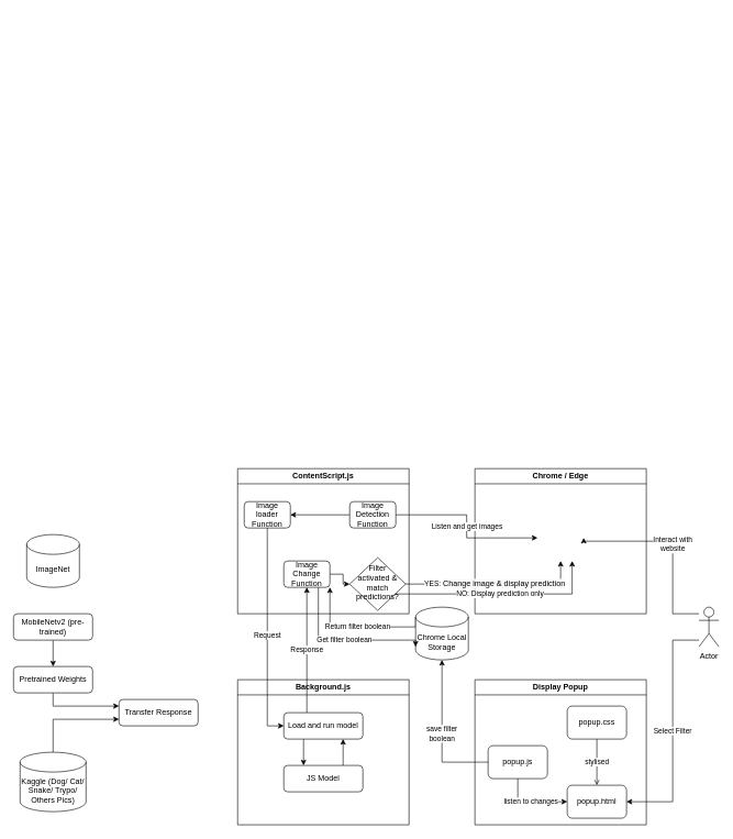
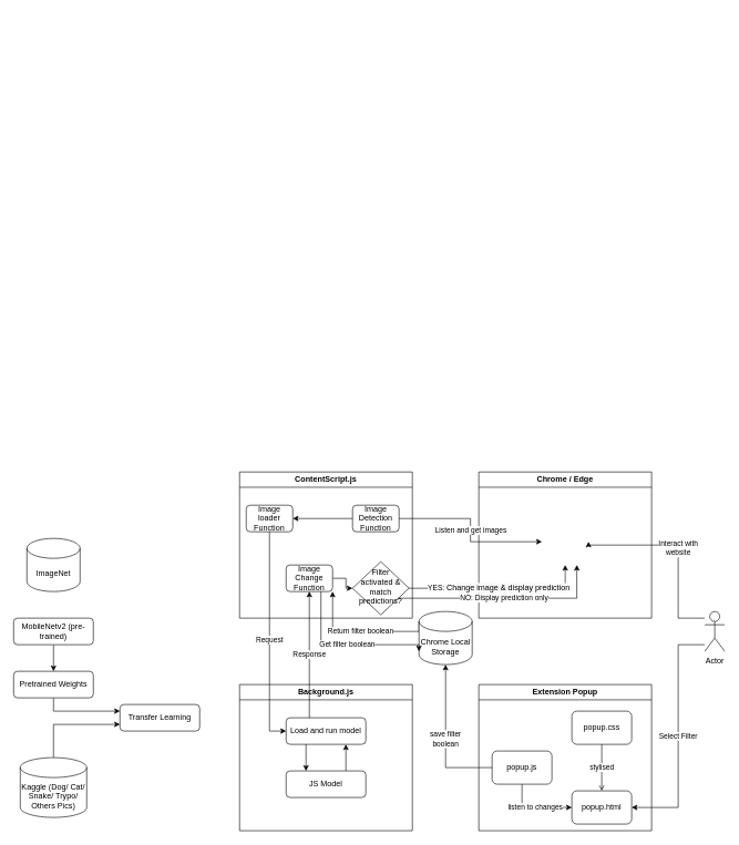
  <mxCell id="0" />
  <mxCell id="1" parent="0" />
  <mxCell id="2" style="edgeStyle=orthogonalEdgeStyle;rounded=0;orthogonalLoop=1;jettySize=auto;html=1;entryX=0.5;entryY=0;entryDx=0;entryDy=0;" parent="1" edge="1"><mxGeometry relative="1" as="geometry"><mxPoint x="310" y="20" as="targetPoint" /></mxGeometry></mxCell>
  <mxCell id="3" style="edgeStyle=orthogonalEdgeStyle;rounded=0;orthogonalLoop=1;jettySize=auto;html=1;entryX=0;entryY=0.75;entryDx=0;entryDy=0;strokeColor=#000000;exitX=0.5;exitY=0;exitDx=0;exitDy=0;exitPerimeter=0;" edge="1" parent="1" source="4" target="8"><mxGeometry relative="1" as="geometry"><mxPoint x="180" y="1090" as="targetPoint" /></mxGeometry></mxCell>
  <mxCell id="4" value="Kaggle (Dog/ Cat/ Snake/ Trypo/ Others Pics)" style="shape=cylinder3;whiteSpace=wrap;html=1;boundedLbl=1;backgroundOutline=1;size=15;" vertex="1" parent="1"><mxGeometry x="30" y="1140" width="100" height="90" as="geometry" /></mxCell>
  <mxCell id="5" style="edgeStyle=orthogonalEdgeStyle;rounded=0;orthogonalLoop=1;jettySize=auto;html=1;entryX=0.5;entryY=0;entryDx=0;entryDy=0;strokeColor=#000000;" edge="1" parent="1" source="6" target="10"><mxGeometry relative="1" as="geometry" /></mxCell>
  <mxCell id="6" value="MobileNetv2 (pre-trained)" style="rounded=1;whiteSpace=wrap;html=1;fontSize=12;glass=0;strokeWidth=1;shadow=0;" vertex="1" parent="1"><mxGeometry x="20" y="930" width="120" height="40" as="geometry" /></mxCell>
  <mxCell id="7" value="ImageNet" style="shape=cylinder3;whiteSpace=wrap;html=1;boundedLbl=1;backgroundOutline=1;size=15;" vertex="1" parent="1"><mxGeometry x="40" y="810" width="80" height="80" as="geometry" /></mxCell>
- <mxCell id="8" value="Transfer Response" style="rounded=1;whiteSpace=wrap;html=1;fontSize=12;glass=0;strokeWidth=1;shadow=0;" vertex="1" parent="1"><mxGeometry x="180" y="1060" width="120" height="40" as="geometry" /></mxCell>
+ <mxCell id="8" value="Transfer Learning" style="rounded=1;whiteSpace=wrap;html=1;fontSize=12;glass=0;strokeWidth=1;shadow=0;" vertex="1" parent="1"><mxGeometry x="180" y="1060" width="120" height="40" as="geometry" /></mxCell>
  <mxCell id="9" style="edgeStyle=orthogonalEdgeStyle;rounded=0;orthogonalLoop=1;jettySize=auto;html=1;entryX=0;entryY=0.25;entryDx=0;entryDy=0;strokeColor=#000000;exitX=0.5;exitY=1;exitDx=0;exitDy=0;" edge="1" parent="1" source="10" target="8"><mxGeometry relative="1" as="geometry" /></mxCell>
  <mxCell id="10" value="Pretrained Weights" style="rounded=1;whiteSpace=wrap;html=1;fontSize=12;glass=0;strokeWidth=1;shadow=0;" vertex="1" parent="1"><mxGeometry x="20" y="1010" width="120" height="40" as="geometry" /></mxCell>
  <mxCell id="11" value="ContentScript.js" style="swimlane;whiteSpace=wrap;html=1;" vertex="1" parent="1"><mxGeometry x="360" y="710" width="260" height="220" as="geometry" /></mxCell>
  <mxCell id="12" style="edgeStyle=orthogonalEdgeStyle;rounded=0;orthogonalLoop=1;jettySize=auto;html=1;entryX=1;entryY=0.5;entryDx=0;entryDy=0;strokeColor=#000000;" edge="1" parent="11" source="13" target="14"><mxGeometry relative="1" as="geometry" /></mxCell>
  <mxCell id="13" value="Image Detection&lt;br&gt;Function" style="rounded=1;whiteSpace=wrap;html=1;fontSize=12;glass=0;strokeWidth=1;shadow=0;" vertex="1" parent="11"><mxGeometry x="170" y="50" width="70" height="40" as="geometry" /></mxCell>
  <mxCell id="14" value="Image loader Function" style="rounded=1;whiteSpace=wrap;html=1;fontSize=12;glass=0;strokeWidth=1;shadow=0;" vertex="1" parent="11"><mxGeometry x="10" y="50" width="70" height="40" as="geometry" /></mxCell>
  <mxCell id="15" style="edgeStyle=orthogonalEdgeStyle;rounded=0;orthogonalLoop=1;jettySize=auto;html=1;entryX=0;entryY=0.5;entryDx=0;entryDy=0;strokeColor=#000000;" edge="1" parent="11" source="16" target="17"><mxGeometry relative="1" as="geometry" /></mxCell>
  <mxCell id="16" value="Image Change&lt;br&gt;Function" style="rounded=1;whiteSpace=wrap;html=1;fontSize=12;glass=0;strokeWidth=1;shadow=0;" vertex="1" parent="11"><mxGeometry x="70" y="140" width="70" height="40" as="geometry" /></mxCell>
  <mxCell id="17" value="Filter activated &amp;amp; match predictions?" style="rhombus;whiteSpace=wrap;html=1;shadow=0;fontFamily=Helvetica;fontSize=12;align=center;strokeWidth=1;spacing=6;spacingTop=-4;" vertex="1" parent="11"><mxGeometry x="170" y="135" width="85" height="80" as="geometry" /></mxCell>
  <mxCell id="18" value="Background.js" style="swimlane;whiteSpace=wrap;html=1;" vertex="1" parent="1"><mxGeometry x="360" y="1030" width="260" height="220" as="geometry" /></mxCell>
  <mxCell id="19" style="edgeStyle=orthogonalEdgeStyle;rounded=0;orthogonalLoop=1;jettySize=auto;html=1;exitX=0.75;exitY=0;exitDx=0;exitDy=0;entryX=0.75;entryY=1;entryDx=0;entryDy=0;strokeColor=#000000;" edge="1" parent="18" source="20" target="22"><mxGeometry relative="1" as="geometry" /></mxCell>
  <mxCell id="20" value="JS Model" style="rounded=1;whiteSpace=wrap;html=1;fontSize=12;glass=0;strokeWidth=1;shadow=0;" vertex="1" parent="18"><mxGeometry x="70" y="130" width="120" height="40" as="geometry" /></mxCell>
  <mxCell id="21" style="edgeStyle=orthogonalEdgeStyle;rounded=0;orthogonalLoop=1;jettySize=auto;html=1;exitX=0.25;exitY=1;exitDx=0;exitDy=0;entryX=0.25;entryY=0;entryDx=0;entryDy=0;strokeColor=#000000;" edge="1" parent="18" source="22" target="20"><mxGeometry relative="1" as="geometry" /></mxCell>
  <mxCell id="22" value="Load and run model" style="rounded=1;whiteSpace=wrap;html=1;fontSize=12;glass=0;strokeWidth=1;shadow=0;" vertex="1" parent="18"><mxGeometry x="70" y="50" width="120" height="40" as="geometry" /></mxCell>
- <mxCell id="23" value="Display Popup" style="swimlane;whiteSpace=wrap;html=1;" vertex="1" parent="1"><mxGeometry x="720" y="1030" width="260" height="220" as="geometry" /></mxCell>
+ <mxCell id="23" value="Extension Popup" style="swimlane;whiteSpace=wrap;html=1;" vertex="1" parent="1"><mxGeometry x="720" y="1030" width="260" height="220" as="geometry" /></mxCell>
  <mxCell id="24" value="popup.html" style="rounded=1;whiteSpace=wrap;html=1;fontSize=12;glass=0;strokeWidth=1;shadow=0;" vertex="1" parent="23"><mxGeometry x="140" y="160" width="90" height="50" as="geometry" /></mxCell>
  <mxCell id="25" value="stylised" style="edgeStyle=orthogonalEdgeStyle;rounded=0;orthogonalLoop=1;jettySize=auto;html=1;entryX=0.5;entryY=0;entryDx=0;entryDy=0;strokeColor=#000000;endArrow=open;" edge="1" parent="23" source="26" target="24"><mxGeometry relative="1" as="geometry" /></mxCell>
  <mxCell id="26" value="popup.css" style="rounded=1;whiteSpace=wrap;html=1;fontSize=12;glass=0;strokeWidth=1;shadow=0;" vertex="1" parent="23"><mxGeometry x="140" y="40" width="90" height="50" as="geometry" /></mxCell>
  <mxCell id="27" value="listen to changes" style="edgeStyle=orthogonalEdgeStyle;rounded=0;orthogonalLoop=1;jettySize=auto;html=1;entryX=0;entryY=0.5;entryDx=0;entryDy=0;strokeColor=#000000;exitX=0.5;exitY=1;exitDx=0;exitDy=0;" edge="1" parent="23" source="28" target="24"><mxGeometry relative="1" as="geometry" /></mxCell>
  <mxCell id="28" value="popup.js" style="rounded=1;whiteSpace=wrap;html=1;fontSize=12;glass=0;strokeWidth=1;shadow=0;" vertex="1" parent="23"><mxGeometry x="20" y="100" width="90" height="50" as="geometry" /></mxCell>
  <mxCell id="29" value="Chrome / Edge" style="swimlane;whiteSpace=wrap;html=1;" vertex="1" parent="1"><mxGeometry x="720" y="710" width="260" height="220" as="geometry" /></mxCell>
  <mxCell id="30" value="" style="shape=image;html=1;verticalAlign=top;verticalLabelPosition=bottom;labelBackgroundColor=#ffffff;imageAspect=0;aspect=fixed;image=https://cdn2.iconfinder.com/data/icons/circle-icons-1/64/browser-128.png" vertex="1" parent="29"><mxGeometry x="95" y="70" width="70" height="70" as="geometry" /></mxCell>
  <mxCell id="31" value="Select Filter" style="edgeStyle=orthogonalEdgeStyle;rounded=0;orthogonalLoop=1;jettySize=auto;html=1;entryX=1;entryY=0.5;entryDx=0;entryDy=0;strokeColor=#000000;" edge="1" parent="1" source="33" target="24"><mxGeometry relative="1" as="geometry"><Array as="points"><mxPoint x="1020" y="970" /><mxPoint x="1020" y="1215" /></Array></mxGeometry></mxCell>
  <mxCell id="32" value="Interact with &lt;br&gt;website" style="edgeStyle=orthogonalEdgeStyle;rounded=0;orthogonalLoop=1;jettySize=auto;html=1;entryX=1;entryY=0.5;entryDx=0;entryDy=0;strokeColor=#000000;" edge="1" parent="1" source="33" target="30"><mxGeometry relative="1" as="geometry"><Array as="points"><mxPoint x="1020" y="930" /><mxPoint x="1020" y="820" /></Array></mxGeometry></mxCell>
  <mxCell id="33" value="Actor" style="shape=umlActor;verticalLabelPosition=bottom;verticalAlign=top;html=1;outlineConnect=0;" vertex="1" parent="1"><mxGeometry x="1060" y="920" width="30" height="60" as="geometry" /></mxCell>
  <mxCell id="34" value="Return filter boolean" style="edgeStyle=orthogonalEdgeStyle;rounded=0;orthogonalLoop=1;jettySize=auto;html=1;exitX=0;exitY=0;exitDx=0;exitDy=15;exitPerimeter=0;entryX=1;entryY=1;entryDx=0;entryDy=0;strokeColor=#000000;" edge="1" parent="1" source="35" target="16"><mxGeometry relative="1" as="geometry"><Array as="points"><mxPoint x="630" y="950" /><mxPoint x="500" y="950" /></Array></mxGeometry></mxCell>
  <mxCell id="35" value="Chrome Local Storage" style="shape=cylinder3;whiteSpace=wrap;html=1;boundedLbl=1;backgroundOutline=1;size=15;" vertex="1" parent="1"><mxGeometry x="630" y="920" width="80" height="80" as="geometry" /></mxCell>
  <mxCell id="36" value="save filter&lt;br&gt;boolean" style="edgeStyle=orthogonalEdgeStyle;rounded=0;orthogonalLoop=1;jettySize=auto;html=1;entryX=0.5;entryY=1;entryDx=0;entryDy=0;entryPerimeter=0;strokeColor=#000000;" edge="1" parent="1" source="28" target="35"><mxGeometry relative="1" as="geometry" /></mxCell>
  <mxCell id="37" value="Listen and get images" style="edgeStyle=orthogonalEdgeStyle;rounded=0;orthogonalLoop=1;jettySize=auto;html=1;entryX=0;entryY=0.5;entryDx=0;entryDy=0;strokeColor=#000000;" edge="1" parent="1" source="13" target="30"><mxGeometry relative="1" as="geometry" /></mxCell>
  <mxCell id="38" value="Request" style="edgeStyle=orthogonalEdgeStyle;rounded=0;orthogonalLoop=1;jettySize=auto;html=1;entryX=0;entryY=0.5;entryDx=0;entryDy=0;strokeColor=#000000;" edge="1" parent="1" source="14" target="22"><mxGeometry relative="1" as="geometry" /></mxCell>
  <mxCell id="39" value="Response" style="edgeStyle=orthogonalEdgeStyle;rounded=0;orthogonalLoop=1;jettySize=auto;html=1;entryX=0.5;entryY=1;entryDx=0;entryDy=0;strokeColor=#000000;" edge="1" parent="1" source="22" target="16"><mxGeometry relative="1" as="geometry"><Array as="points"><mxPoint x="465" y="1040" /><mxPoint x="465" y="1040" /></Array></mxGeometry></mxCell>
  <mxCell id="40" value="Get filter boolean" style="edgeStyle=orthogonalEdgeStyle;rounded=0;orthogonalLoop=1;jettySize=auto;html=1;exitX=0.75;exitY=1;exitDx=0;exitDy=0;strokeColor=#000000;" edge="1" parent="1" source="16"><mxGeometry relative="1" as="geometry"><mxPoint x="630" y="980" as="targetPoint" /><Array as="points"><mxPoint x="482" y="970" /><mxPoint x="630" y="970" /></Array></mxGeometry></mxCell>
  <mxCell id="41" value="YES: &lt;span style=&quot;font-size: 12px; background-color: rgb(248, 249, 250);&quot;&gt;Change image &amp;amp; display prediction&lt;/span&gt;" style="edgeStyle=orthogonalEdgeStyle;rounded=0;orthogonalLoop=1;jettySize=auto;html=1;entryX=0.5;entryY=1;entryDx=0;entryDy=0;strokeColor=#000000;" edge="1" parent="1" source="17" target="30"><mxGeometry relative="1" as="geometry" /></mxCell>
  <mxCell id="42" value="NO: Display prediction only" style="edgeStyle=orthogonalEdgeStyle;rounded=0;orthogonalLoop=1;jettySize=auto;html=1;entryX=0.75;entryY=1;entryDx=0;entryDy=0;strokeColor=#000000;" edge="1" parent="1" source="17" target="30"><mxGeometry relative="1" as="geometry"><Array as="points"><mxPoint x="868" y="900" /></Array></mxGeometry></mxCell>
